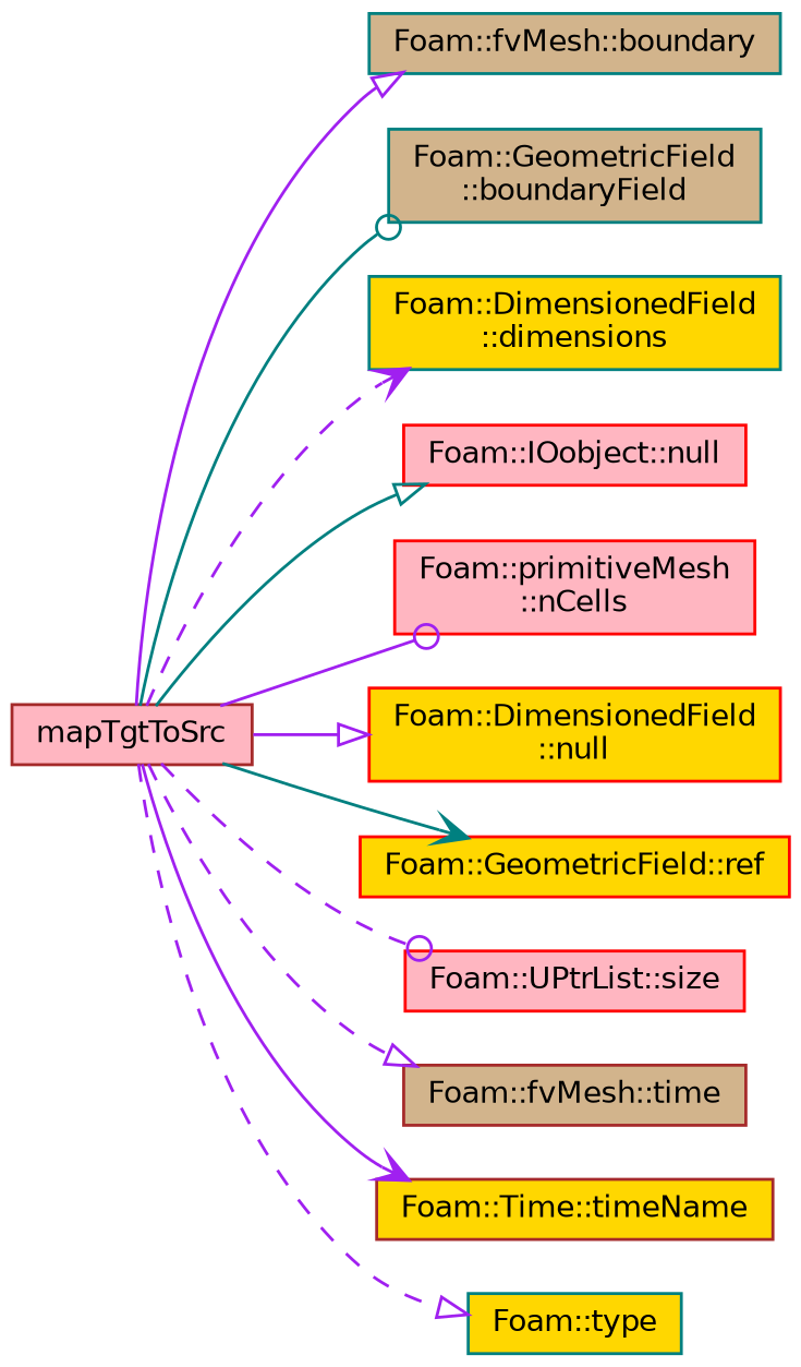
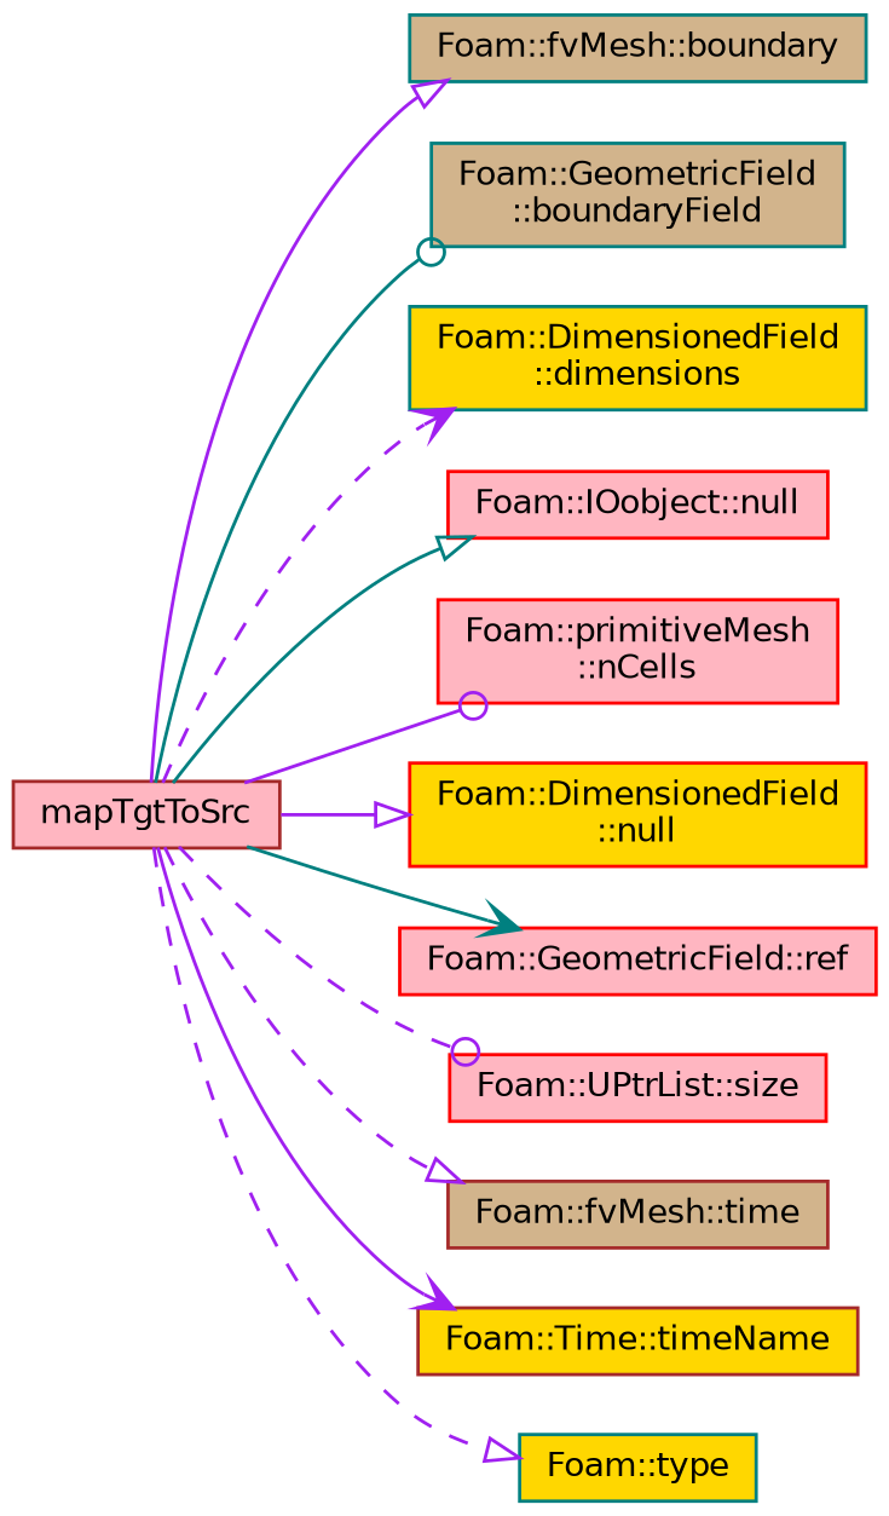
  digraph {
    rankdir=LR
    node [color=red fillcolor=lightpink fontname=Helvetica fontsize=10 shape=record style=filled]
    edge [arrowhead=onormal color=purple fontname=Helvetica fontsize=10 labelfontname=Helvetica labelfontsize=10 style=solid]
    n1 [color=brown fontcolor=black height=0.2 label=mapTgtToSrc width=0.4]
    n2 [color=teal fillcolor=tan height=0.2 label="Foam::fvMesh::boundary" width=0.4]
    n3 [color=teal fillcolor=tan height=0.2 label="Foam::GeometricField\l::boundaryField" width=0.4]
    n4 [color=teal fillcolor=gold height=0.2 label="Foam::DimensionedField\l::dimensions" width=0.4]
    n5 [height=0.2 label="Foam::IOobject::null" width=0.4]
    n6 [height=0.2 label="Foam::primitiveMesh\l::nCells" width=0.4]
    n7 [fillcolor=gold height=0.2 label="Foam::DimensionedField\l::null" width=0.4]
-   n8 [fillcolor=gold height=0.2 label="Foam::GeometricField::ref" width=0.4]
+   n8 [height=0.2 label="Foam::GeometricField::ref" width=0.4]
    n9 [height=0.2 label="Foam::UPtrList::size" width=0.4]
    n10 [color=brown fillcolor=tan height=0.2 label="Foam::fvMesh::time" width=0.4]
    n11 [color=brown fillcolor=gold height=0.2 label="Foam::Time::timeName" width=0.4]
    n12 [color=teal fillcolor=gold height=0.2 label="Foam::type" width=0.4]
    n1 -> n2
    n1 -> n3 [arrowhead=odot color=teal]
    n1 -> n4 [arrowhead=vee style=dashed]
    n1 -> n5 [color=teal]
    n1 -> n6 [arrowhead=odot]
    n1 -> n7
    n1 -> n8 [arrowhead=vee color=teal]
    n1 -> n9 [arrowhead=odot style=dashed]
    n1 -> n10 [style=dashed]
    n1 -> n11 [arrowhead=vee]
    n1 -> n12 [style=dashed]
  }
